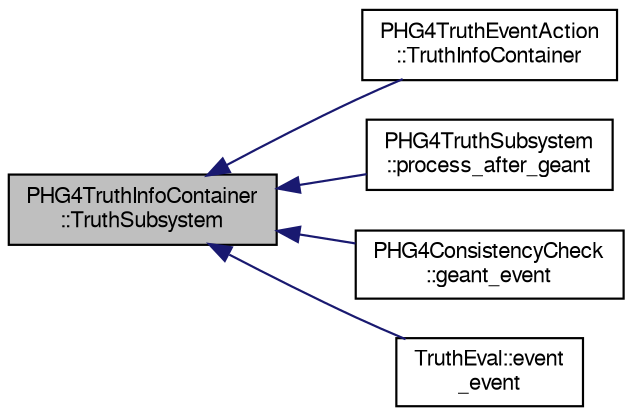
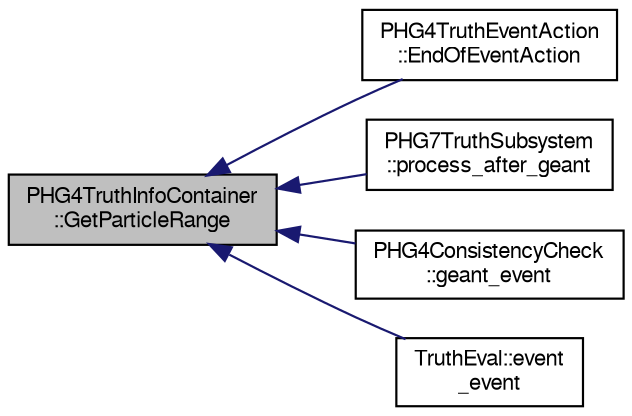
  digraph {
    rankdir=LR
    node [color=black fontname=FreeSans fontsize=10 shape=record]
    edge [color=midnightblue dir=back fontname=FreeSans fontsize=10 labelfontname=FreeSans labelfontsize=10 style=solid]
-   n1 [fillcolor=grey75 fontcolor=black height=0.2 label="PHG4TruthInfoContainer\l::TruthSubsystem" style=filled width=0.4]
-   n2 [height=0.2 label="PHG4TruthEventAction\l::TruthInfoContainer" width=0.4]
-   n3 [height=0.2 label="PHG4TruthSubsystem\l::process_after_geant" width=0.4]
+   n1 [fillcolor=grey75 fontcolor=black height=0.2 label="PHG4TruthInfoContainer\l::GetParticleRange" style=filled width=0.4]
+   n2 [height=0.2 label="PHG4TruthEventAction\l::EndOfEventAction" width=0.4]
+   n3 [height=0.2 label="PHG7TruthSubsystem\l::process_after_geant" width=0.4]
    n4 [height=0.2 label="PHG4ConsistencyCheck\l::geant_event" width=0.4]
    n5 [height=0.2 label="TruthEval::event\l_event" width=0.4]
    n1 -> n2
    n1 -> n3
    n1 -> n4
    n1 -> n5
  }
